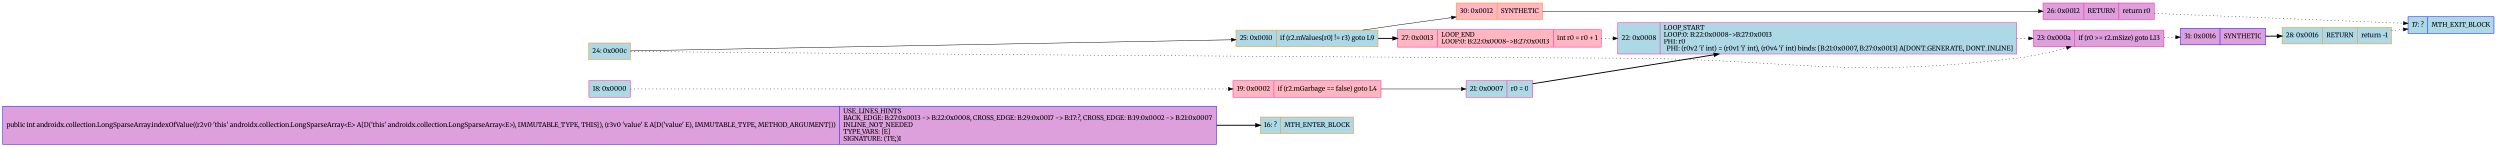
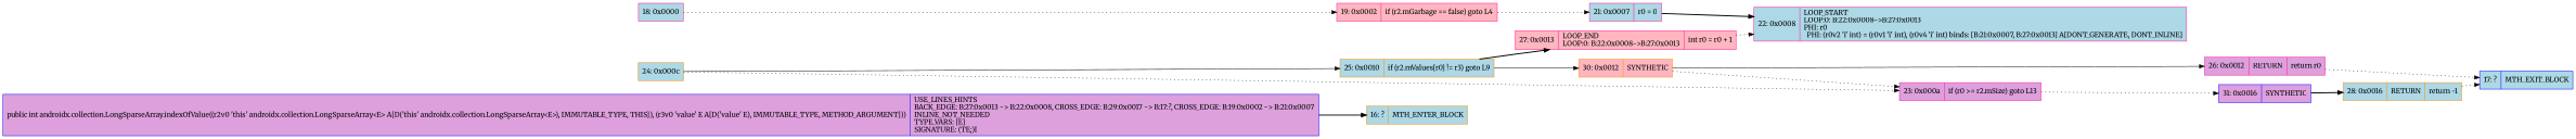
  digraph {
    fontname=Merriweather
    rankdir=LR
    node [color=deeppink fillcolor=lightblue fontname=Merriweather shape=record style=filled]
    edge [fontname=Merriweather style=dotted]
    n1 [color=darkorange label="{16\:\ ?|MTH_ENTER_BLOCK\l}"]
    n2 [label="{18\:\ 0x0000}"]
    n3 [fillcolor=lightpink label="{19\:\ 0x0002|if (r2.mGarbage == false) goto L4\l}"]
    n4 [label="{21\:\ 0x0007|r0 = 0\l}"]
    n5 [label="{22\:\ 0x0008|LOOP_START\lLOOP:0: B:22:0x0008\-\>B:27:0x0013\lPHI: r0 \l  PHI: (r0v2 'i' int) = (r0v1 'i' int), (r0v4 'i' int) binds: [B:21:0x0007, B:27:0x0013] A[DONT_GENERATE, DONT_INLINE]\l}"]
    n6 [fillcolor=plum label="{23\:\ 0x000a|if (r0 \>= r2.mSize) goto L13\l}"]
    n7 [color=blue fillcolor=plum label="{31\:\ 0x0016|SYNTHETIC\l}"]
    n8 [color=darkorange label="{24\:\ 0x000c}"]
    n9 [color=darkorange label="{25\:\ 0x0010|if (r2.mValues[r0] != r3) goto L9\l}"]
    n10 [color=darkorange label="{28\:\ 0x0016|RETURN\l|return \-1\l}"]
    n11 [fillcolor=lightpink label="{27\:\ 0x0013|LOOP_END\lLOOP:0: B:22:0x0008\-\>B:27:0x0013\l|int r0 = r0 + 1\l}"]
    n12 [color=darkorange fillcolor=lightpink label="{30\:\ 0x0012|SYNTHETIC\l}"]
    n13 [fillcolor=plum label="{26\:\ 0x0012|RETURN\l|return r0\l}"]
    n14 [color=blue label="{17\:\ ?|MTH_EXIT_BLOCK\l}"]
    n15 [color=blue fillcolor=plum label="{public int androidx.collection.LongSparseArray.indexOfValue((r2v0 'this' androidx.collection.LongSparseArray\<E\> A[D('this' androidx.collection.LongSparseArray\<E\>), IMMUTABLE_TYPE, THIS]), (r3v0 'value' E A[D('value' E), IMMUTABLE_TYPE, METHOD_ARGUMENT]))  | USE_LINES_HINTS\lBACK_EDGE: B:27:0x0013 \-\> B:22:0x0008, CROSS_EDGE: B:29:0x0017 \-\> B:17:?, CROSS_EDGE: B:19:0x0002 \-\> B:21:0x0007\lINLINE_NOT_NEEDED\lTYPE_VARS: [E]\lSIGNATURE: (TE;)I\l}"]
    n2 -> n3
-   n3 -> n4 [style=solid]
+   n3 -> n4
    n4 -> n5 [style=bold]
-   n5 -> n6
+   n12 -> n6
    n6 -> n7
    n7 -> n10 [style=bold]
    n8 -> n6
    n8 -> n9 [style=solid]
    n9 -> n11 [style=bold]
    n9 -> n12 [style=solid]
    n10 -> n14
    n11 -> n5
    n12 -> n13 [style=solid]
    n13 -> n14
    n15 -> n1 [style=bold]
  }
